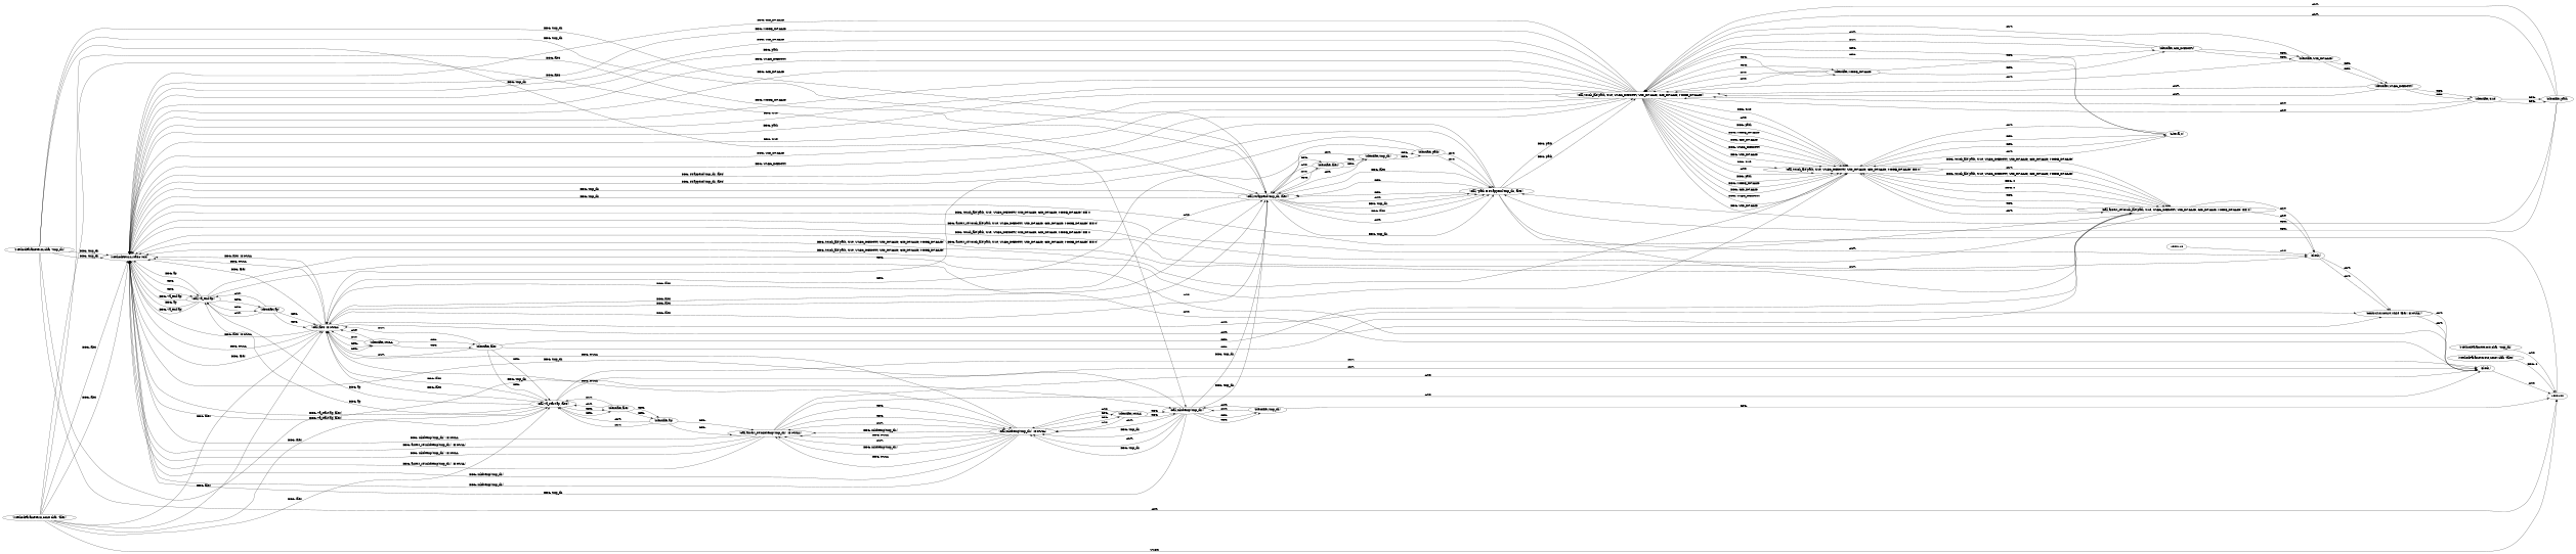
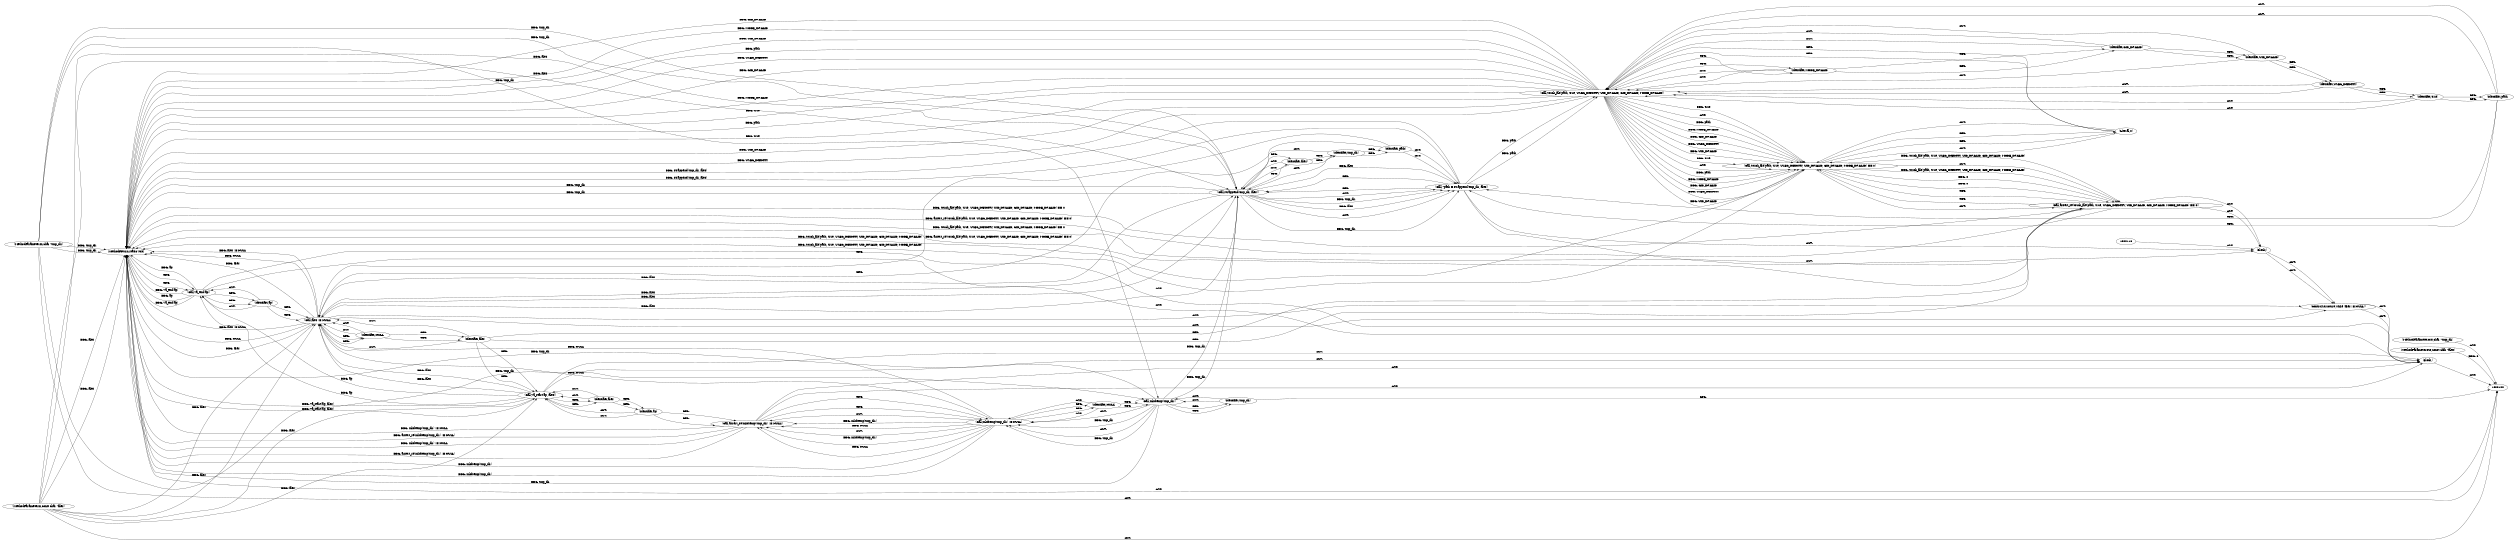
  digraph {
    rankdir=LR
    n1 [label="(MethodReturn,static void)"]
    n2 [label="(Call,va_end(ap))"]
    1000100
    n4 [label="(Block,)"]
    n5 [label="(Identifier,ap)"]
    n6 [label="(MethodParameterIn,char *tmp_dir)"]
    n7 [label="(Call,mkdtemp(tmp_dir))"]
    n8 [label="(Call,strappend(tmp_dir, files))"]
    n9 [label="(Call,mkdtemp(tmp_dir) != NULL)"]
    n10 [label="(Identifier,tmp_dir)"]
    n11 [label="(Call,files != NULL)"]
    n12 [label="(Call,*path = strappend(tmp_dir, files))"]
    n13 [label="(Identifier,files)"]
    n14 [label="(MethodParameterOut,char *tmp_dir)"]
    n15 [label="(MethodParameterIn,const char *files)"]
    n16 [label="(Call,va_start(ap, files))"]
    n17 [label="(Identifier,files)"]
    n18 [label="(Identifier,NULL)"]
    n19 [label="(ControlStructure,while (files != NULL))"]
    n20 [label="(MethodParameterOut,const char *files)"]
    n21 [label="(Identifier,NULL)"]
    n22 [label="(Call,assert_se(mkdtemp(tmp_dir) != NULL))"]
    n23 [label="(Identifier,ap)"]
    n24 [label="(Identifier,files)"]
    n25 [label="(Call,assert_se(touch_file(path, true, USEC_INFINITY, UID_INVALID, GID_INVALID, MODE_INVALID) == 0))"]
    n26 [label="(Block,)"]
    n27 [label="(Call,touch_file(path, true, USEC_INFINITY, UID_INVALID, GID_INVALID, MODE_INVALID) == 0)"]
    n28 [label="(Call,touch_file(path, true, USEC_INFINITY, UID_INVALID, GID_INVALID, MODE_INVALID))"]
    n29 [label="(Identifier,MODE_INVALID)"]
    n30 [label="(Identifier,path)"]
    n31 [label="(Identifier,tmp_dir)"]
    n32 [label="(Literal,0)"]
-   n33 [label="(Identifier,GID_INFINITY)"]
+   n33 [label="(Identifier,GID_INVALID)"]
    n34 [label="(Identifier,path)"]
    n35 [label="(Identifier,true)"]
    n36 [label="(Identifier,USEC_INFINITY)"]
    n37 [label="(Identifier,UID_INVALID)"]
    1000118
    n1 -> n2 [label="CFG: "]
    n1 -> n2 [label="CFG: "]
-   1000100 -> n1 [label="AST: "]
+   n1 -> 1000100 [label="AST: "]
    n2 -> n1 [label="DDG: va_end(ap)"]
    n2 -> n1 [label="DDG: ap"]
    n2 -> n1 [label="DDG: va_end(ap)"]
    n2 -> n1 [label="DDG: ap"]
    n2 -> n4 [label="AST: "]
    n2 -> n4 [label="AST: "]
    n2 -> n5 [label="CFG: "]
    n2 -> n5 [label="CFG: "]
    n4 -> 1000100 [label="AST: "]
    n5 -> n2 [label="AST: "]
    n5 -> n2 [label="AST: "]
    n5 -> n11 [label="CFG: "]
    n5 -> n11 [label="CFG: "]
    n6 -> n1 [label="DDG: tmp_dir"]
    n6 -> n1 [label="DDG: tmp_dir"]
    n6 -> 1000100 [label="AST: "]
    n6 -> n7 [label="DDG: tmp_dir"]
    n6 -> n7 [label="DDG: tmp_dir"]
    n6 -> n8 [label="DDG: tmp_dir"]
    n6 -> n8 [label="DDG: tmp_dir"]
    n7 -> n1 [label="DDG: tmp_dir"]
    n7 -> n1 [label="DDG: tmp_dir"]
    n7 -> n8 [label="DDG: tmp_dir"]
    n7 -> n8 [label="DDG: tmp_dir"]
    n7 -> n9 [label="AST: "]
    n7 -> n9 [label="DDG: tmp_dir"]
    n7 -> n9 [label="AST: "]
    n7 -> n9 [label="DDG: tmp_dir"]
    n7 -> n10 [label="CFG: "]
    n7 -> n10 [label="CFG: "]
    n8 -> n1 [label="DDG: tmp_dir"]
    n8 -> n1 [label="DDG: tmp_dir"]
    n8 -> n11 [label="DDG: files"]
    n8 -> n11 [label="DDG: files"]
    n8 -> n12 [label="AST: "]
    n8 -> n12 [label="DDG: tmp_dir"]
    n8 -> n12 [label="DDG: files"]
    n8 -> n12 [label="AST: "]
    n8 -> n12 [label="DDG: tmp_dir"]
    n8 -> n12 [label="DDG: files"]
    n8 -> n13 [label="CFG: "]
    n8 -> n13 [label="CFG: "]
    n9 -> n1 [label="DDG: mkdtemp(tmp_dir)"]
    n9 -> n1 [label="DDG: mkdtemp(tmp_dir)"]
    n9 -> n11 [label="DDG: NULL"]
    n9 -> n11 [label="DDG: NULL"]
    n9 -> n21 [label="CFG: "]
    n9 -> n21 [label="CFG: "]
    n9 -> n22 [label="AST: "]
    n9 -> n22 [label="DDG: mkdtemp(tmp_dir)"]
    n9 -> n22 [label="DDG: NULL"]
    n9 -> n22 [label="AST: "]
    n9 -> n22 [label="DDG: mkdtemp(tmp_dir)"]
    n9 -> n22 [label="DDG: NULL"]
    n10 -> 1000100 [label="CFG: "]
    n10 -> n7 [label="AST: "]
    n10 -> n7 [label="AST: "]
    n11 -> n1 [label="DDG: files != NULL"]
    n11 -> n1 [label="DDG: NULL"]
    n11 -> n1 [label="DDG: files"]
    n11 -> n1 [label="DDG: files != NULL"]
    n11 -> n1 [label="DDG: NULL"]
    n11 -> n1 [label="DDG: files"]
    n11 -> n8 [label="DDG: files"]
    n11 -> n8 [label="DDG: files"]
    n11 -> n18 [label="CFG: "]
    n11 -> n18 [label="CFG: "]
    n11 -> n19 [label="AST: "]
    n11 -> n19 [label="AST: "]
    n12 -> n1 [label="DDG: strappend(tmp_dir, files)"]
    n12 -> n1 [label="DDG: strappend(tmp_dir, files)"]
    n12 -> n8 [label="CFG: "]
    n12 -> n8 [label="CFG: "]
    n12 -> n26 [label="AST: "]
    n12 -> n26 [label="AST: "]
    n12 -> n28 [label="DDG: path"]
    n12 -> n28 [label="DDG: path"]
    n13 -> n8 [label="AST: "]
    n13 -> n8 [label="AST: "]
    n13 -> n31 [label="CFG: "]
    n13 -> n31 [label="CFG: "]
    n14 -> 1000100 [label="AST: "]
    n15 -> n1 [label="DDG: files"]
    n15 -> n1 [label="DDG: files"]
-   n15 -> 1000100 [label="USEC: "]
+   n15 -> 1000100 [label="AST: "]
    n15 -> n8 [label="DDG: files"]
    n15 -> n8 [label="DDG: files"]
    n15 -> n11 [label="DDG: files"]
    n15 -> n11 [label="DDG: files"]
    n15 -> n16 [label="DDG: files"]
    n15 -> n16 [label="DDG: files"]
    n16 -> n1 [label="DDG: va_start(ap, files)"]
    n16 -> n1 [label="DDG: va_start(ap, files)"]
    n16 -> n2 [label="DDG: ap"]
    n16 -> n2 [label="DDG: ap"]
    n16 -> n4 [label="AST: "]
    n16 -> n4 [label="AST: "]
    n16 -> n11 [label="DDG: files"]
    n16 -> n11 [label="DDG: files"]
    n16 -> n17 [label="CFG: "]
    n16 -> n17 [label="CFG: "]
    n17 -> n16 [label="AST: "]
    n17 -> n16 [label="AST: "]
    n17 -> n23 [label="CFG: "]
    n17 -> n23 [label="CFG: "]
    n18 -> n11 [label="AST: "]
    n18 -> n11 [label="AST: "]
    n18 -> n24 [label="CFG: "]
    n18 -> n24 [label="CFG: "]
    n19 -> n4 [label="AST: "]
    n19 -> n4 [label="AST: "]
    n20 -> 1000100 [label="DDG: 0"]
    n21 -> n7 [label="CFG: "]
    n21 -> n7 [label="CFG: "]
    n21 -> n9 [label="AST: "]
    n21 -> n9 [label="AST: "]
    n22 -> n1 [label="DDG: assert_se(mkdtemp(tmp_dir) != NULL)"]
    n22 -> n1 [label="DDG: mkdtemp(tmp_dir) != NULL"]
    n22 -> n1 [label="DDG: assert_se(mkdtemp(tmp_dir) != NULL)"]
    n22 -> n1 [label="DDG: mkdtemp(tmp_dir) != NULL"]
    n22 -> n4 [label="AST: "]
    n22 -> n4 [label="AST: "]
    n22 -> n9 [label="CFG: "]
    n22 -> n9 [label="CFG: "]
    n23 -> n16 [label="AST: "]
    n23 -> n16 [label="AST: "]
    n23 -> n22 [label="CFG: "]
    n23 -> n22 [label="CFG: "]
    n24 -> n11 [label="AST: "]
    n24 -> n11 [label="AST: "]
    n24 -> n16 [label="CFG: "]
    n24 -> n16 [label="CFG: "]
    n24 -> n25 [label="CFG: "]
    n24 -> n25 [label="CFG: "]
    n25 -> n1 [label="DDG: touch_file(path, true, USEC_INFINITY, UID_INVALID, GID_INVALID, MODE_INVALID) == 0"]
    n25 -> n1 [label="DDG: assert_se(touch_file(path, true, USEC_INFINITY, UID_INVALID, GID_INVALID, MODE_INVALID) == 0)"]
    n25 -> n1 [label="DDG: touch_file(path, true, USEC_INFINITY, UID_INVALID, GID_INVALID, MODE_INVALID) == 0"]
    n25 -> n1 [label="DDG: assert_se(touch_file(path, true, USEC_INFINITY, UID_INVALID, GID_INVALID, MODE_INVALID) == 0)"]
    n25 -> n26 [label="AST: "]
    n25 -> n26 [label="AST: "]
    n25 -> n27 [label="CFG: "]
    n25 -> n27 [label="CFG: "]
    n26 -> n19 [label="AST: "]
    n26 -> n19 [label="AST: "]
    n27 -> n1 [label="DDG: touch_file(path, true, USEC_INFINITY, UID_INVALID, GID_INVALID, MODE_INVALID)"]
    n27 -> n1 [label="DDG: touch_file(path, true, USEC_INFINITY, UID_INVALID, GID_INVALID, MODE_INVALID)"]
    n27 -> n25 [label="AST: "]
    n27 -> n25 [label="DDG: touch_file(path, true, USEC_INFINITY, UID_INVALID, GID_INVALID, MODE_INVALID)"]
    n27 -> n25 [label="DDG: 0"]
    n27 -> n25 [label="AST: "]
    n27 -> n25 [label="DDG: touch_file(path, true, USEC_INFINITY, UID_INVALID, GID_INVALID, MODE_INVALID)"]
    n27 -> n25 [label="DDG: 0"]
    n27 -> n32 [label="CFG: "]
    n27 -> n32 [label="CFG: "]
    n28 -> n1 [label="DDG: MODE_INVALID"]
    n28 -> n1 [label="DDG: path"]
    n28 -> n1 [label="DDG: true"]
    n28 -> n1 [label="DDG: UID_INVALID"]
    n28 -> n1 [label="DDG: USEC_INFINITY"]
    n28 -> n1 [label="DDG: GID_INVALID"]
    n28 -> n1 [label="DDG: MODE_INVALID"]
    n28 -> n1 [label="DDG: path"]
    n28 -> n1 [label="DDG: true"]
    n28 -> n1 [label="DDG: UID_INVALID"]
    n28 -> n1 [label="DDG: USEC_INFINITY"]
    n28 -> n1 [label="DDG: GID_INVALID"]
    n28 -> n27 [label="AST: "]
    n28 -> n27 [label="DDG: path"]
    n28 -> n27 [label="DDG: MODE_INVALID"]
    n28 -> n27 [label="DDG: GID_INVALID"]
    n28 -> n27 [label="DDG: USEC_INFINITY"]
    n28 -> n27 [label="DDG: UID_INVALID"]
    n28 -> n27 [label="DDG: true"]
    n28 -> n27 [label="AST: "]
    n28 -> n27 [label="DDG: path"]
    n28 -> n27 [label="DDG: MODE_INVALID"]
    n28 -> n27 [label="DDG: GID_INVALID"]
    n28 -> n27 [label="DDG: USEC_INFINITY"]
    n28 -> n27 [label="DDG: UID_INVALID"]
    n28 -> n27 [label="DDG: true"]
    n28 -> n29 [label="CFG: "]
    n28 -> n29 [label="CFG: "]
    n29 -> n28 [label="AST: "]
    n29 -> n28 [label="AST: "]
    n29 -> n33 [label="CFG: "]
    n29 -> n33 [label="CFG: "]
    n30 -> n11 [label="CFG: "]
    n30 -> n11 [label="CFG: "]
    n30 -> n12 [label="AST: "]
    n30 -> n12 [label="AST: "]
    n31 -> n8 [label="AST: "]
    n31 -> n8 [label="AST: "]
    n31 -> n30 [label="CFG: "]
    n31 -> n30 [label="CFG: "]
    n32 -> n27 [label="AST: "]
    n32 -> n27 [label="AST: "]
    n32 -> n28 [label="CFG: "]
    n32 -> n28 [label="CFG: "]
    n33 -> n28 [label="AST: "]
    n33 -> n28 [label="AST: "]
    n33 -> n37 [label="CFG: "]
    n33 -> n37 [label="CFG: "]
    n34 -> n12 [label="CFG: "]
    n34 -> n12 [label="CFG: "]
    n34 -> n28 [label="AST: "]
    n34 -> n28 [label="AST: "]
    n35 -> n28 [label="AST: "]
    n35 -> n28 [label="AST: "]
    n35 -> n34 [label="CFG: "]
    n35 -> n34 [label="CFG: "]
    n36 -> n28 [label="AST: "]
    n36 -> n28 [label="AST: "]
    n36 -> n35 [label="CFG: "]
    n36 -> n35 [label="CFG: "]
    n37 -> n28 [label="AST: "]
    n37 -> n28 [label="AST: "]
    n37 -> n36 [label="CFG: "]
    n37 -> n36 [label="CFG: "]
    1000118 -> n26 [label="AST: "]
  }
